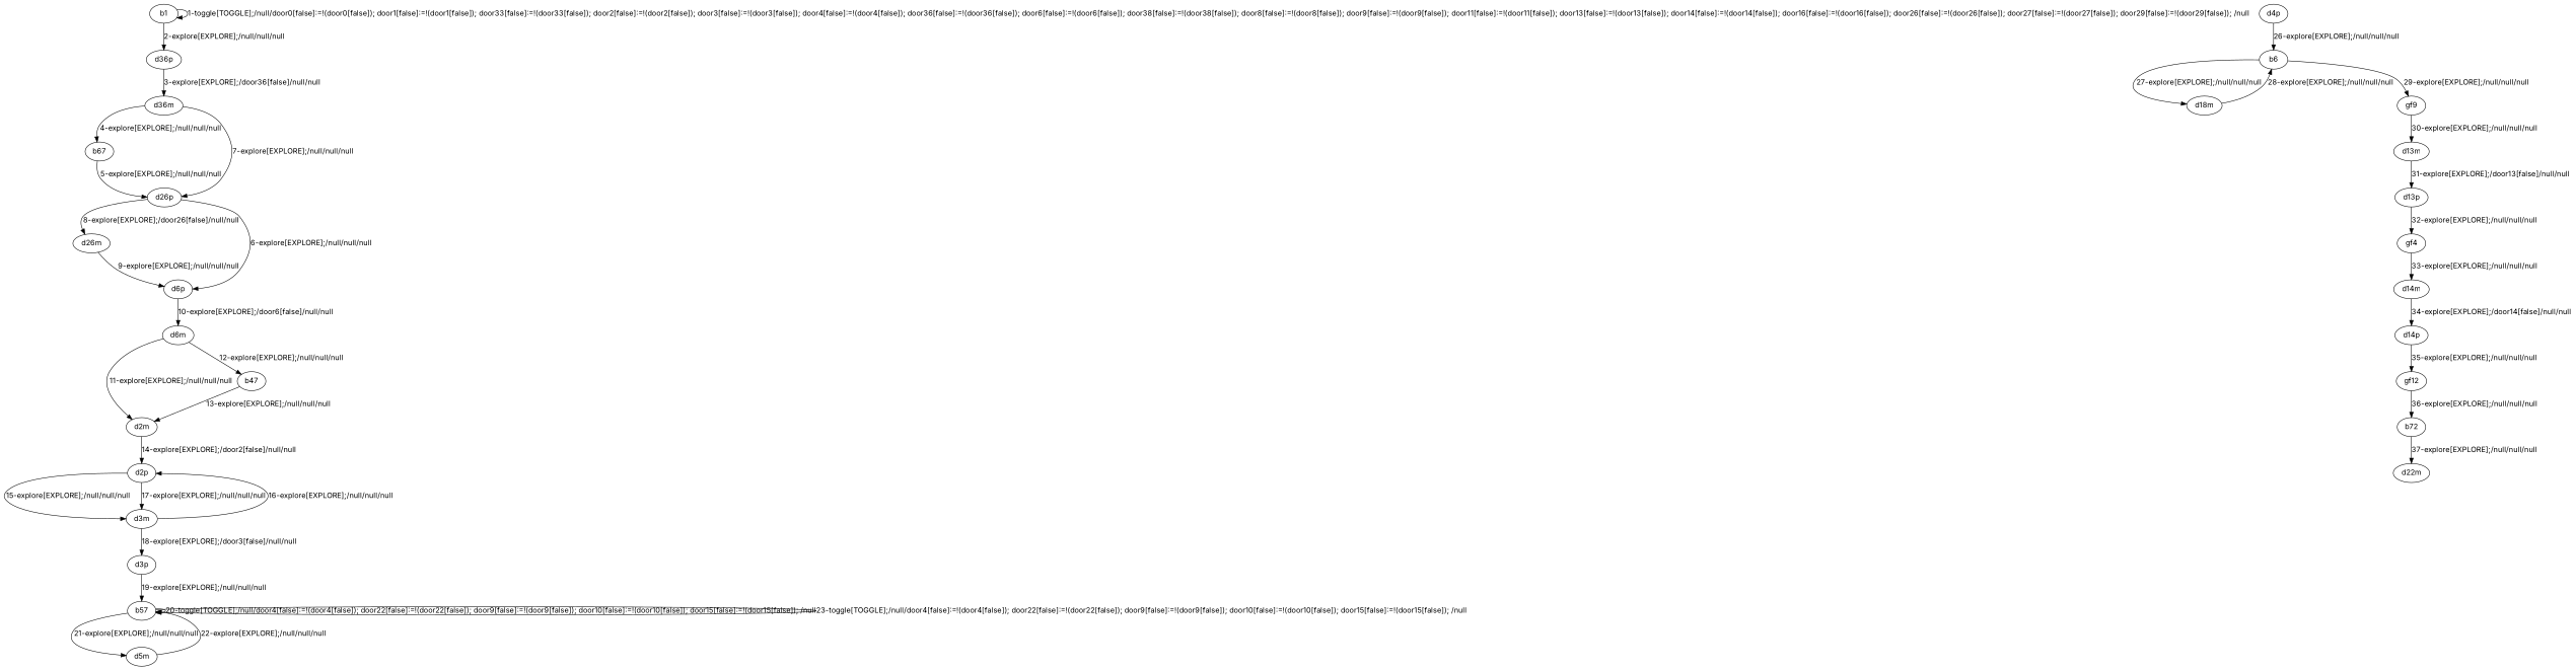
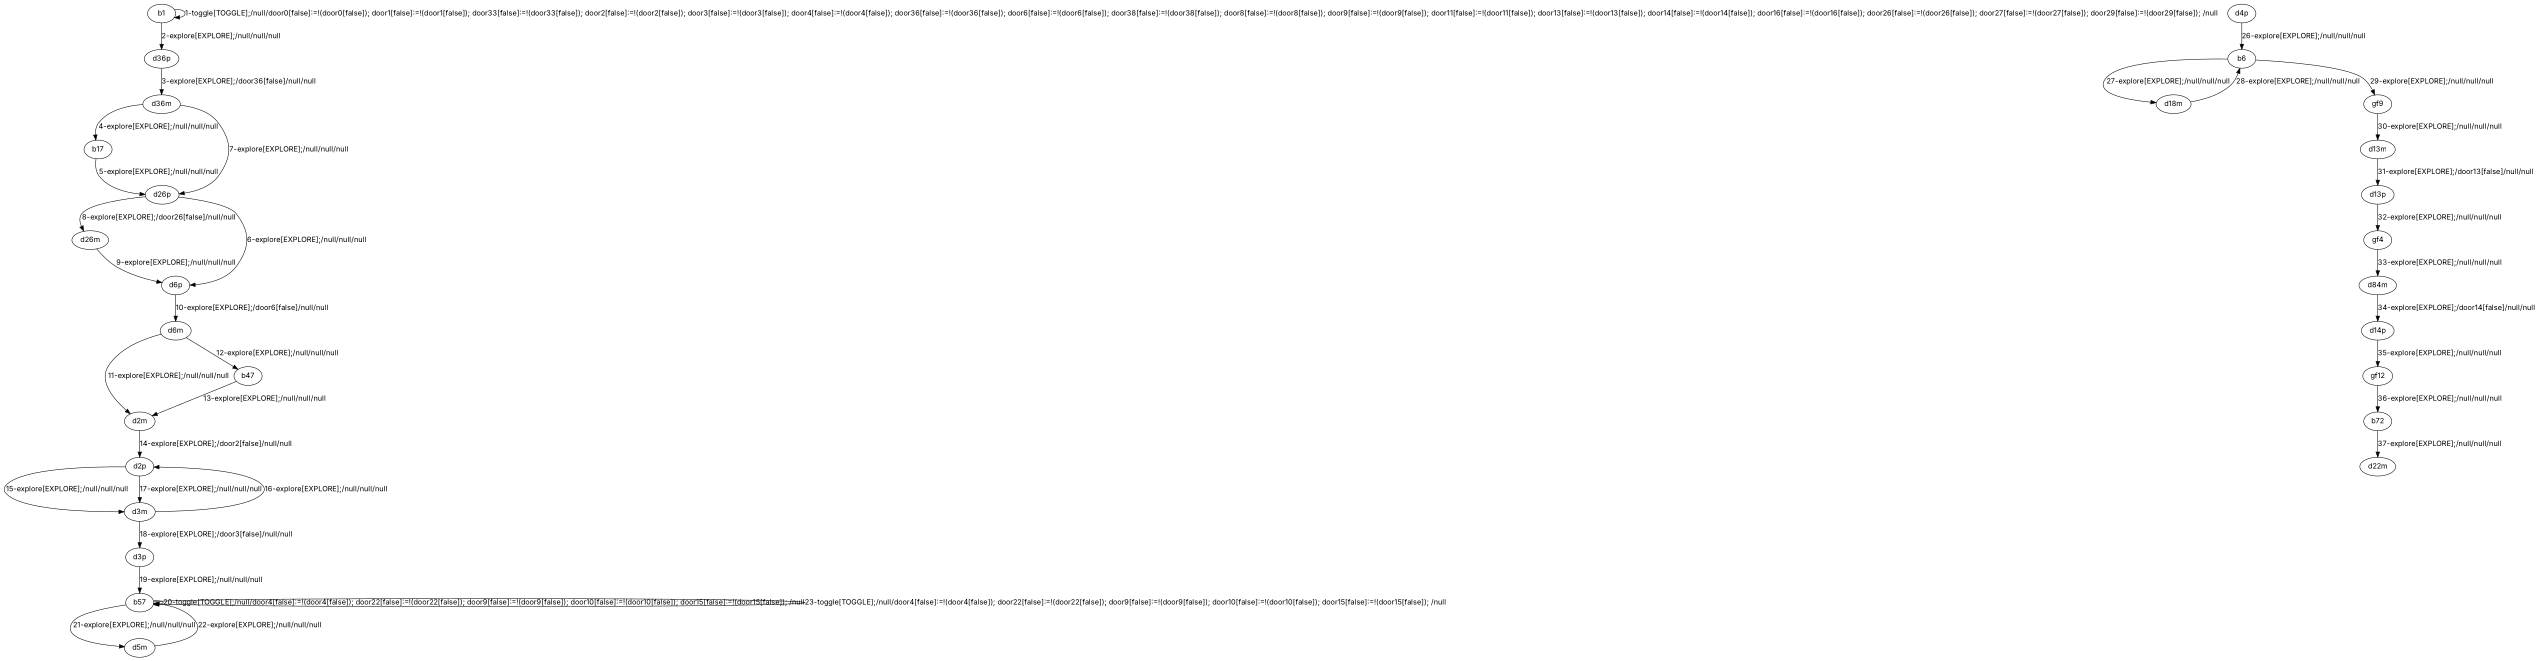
  digraph {
    fontname=Inter
    node [fontname=Inter]
    edge [fontname=Inter]
    b1
    d36p
    d36m
-   b17 [label=b67]
+   b17
    d26p
    d26m
    d6p
    d6m
    d2m
    b47
    d2p
    d3m
    d3p
    b57
    d5m
    d4p
    b6
    n18 [label=d18m]
    gf9
    d13m
    d13p
    gf4
-   d14m
+   d14m [label=d84m]
    d14p
    gf12
    b72
    d22m
    b1 -> b1 [label="1-toggle[TOGGLE];/null/door0[false]:=!(door0[false]); door1[false]:=!(door1[false]); door33[false]:=!(door33[false]); door2[false]:=!(door2[false]); door3[false]:=!(door3[false]); door4[false]:=!(door4[false]); door36[false]:=!(door36[false]); door6[false]:=!(door6[false]); door38[false]:=!(door38[false]); door8[false]:=!(door8[false]); door9[false]:=!(door9[false]); door11[false]:=!(door11[false]); door13[false]:=!(door13[false]); door14[false]:=!(door14[false]); door16[false]:=!(door16[false]); door26[false]:=!(door26[false]); door27[false]:=!(door27[false]); door29[false]:=!(door29[false]); /null"]
    b1 -> d36p [label="2-explore[EXPLORE];/null/null/null"]
    d36p -> d36m [label="3-explore[EXPLORE];/door36[false]/null/null"]
    d36m -> b17 [label="4-explore[EXPLORE];/null/null/null"]
    d36m -> d26p [label="7-explore[EXPLORE];/null/null/null"]
    b17 -> d26p [label="5-explore[EXPLORE];/null/null/null"]
    d26p -> d26m [label="8-explore[EXPLORE];/door26[false]/null/null"]
    d26p -> d6p [label="6-explore[EXPLORE];/null/null/null"]
    d26m -> d6p [label="9-explore[EXPLORE];/null/null/null"]
    d6p -> d6m [label="10-explore[EXPLORE];/door6[false]/null/null"]
    d6m -> d2m [label="11-explore[EXPLORE];/null/null/null"]
    d6m -> b47 [label="12-explore[EXPLORE];/null/null/null"]
    d2m -> d2p [label="14-explore[EXPLORE];/door2[false]/null/null"]
    b47 -> d2m [label="13-explore[EXPLORE];/null/null/null"]
    d2p -> d3m [label="15-explore[EXPLORE];/null/null/null"]
    d2p -> d3m [label="17-explore[EXPLORE];/null/null/null"]
    d3m -> d2p [label="16-explore[EXPLORE];/null/null/null"]
    d3m -> d3p [label="18-explore[EXPLORE];/door3[false]/null/null"]
    d3p -> b57 [label="19-explore[EXPLORE];/null/null/null"]
    b57 -> b57 [label="20-toggle[TOGGLE];/null/door4[false]:=!(door4[false]); door22[false]:=!(door22[false]); door9[false]:=!(door9[false]); door10[false]:=!(door10[false]); door15[false]:=!(door15[false]); /null"]
    b57 -> b57 [label="23-toggle[TOGGLE];/null/door4[false]:=!(door4[false]); door22[false]:=!(door22[false]); door9[false]:=!(door9[false]); door10[false]:=!(door10[false]); door15[false]:=!(door15[false]); /null"]
    b57 -> d5m [label="21-explore[EXPLORE];/null/null/null"]
    d5m -> b57 [label="22-explore[EXPLORE];/null/null/null"]
    d4p -> b6 [label="26-explore[EXPLORE];/null/null/null"]
    b6 -> n18 [label="27-explore[EXPLORE];/null/null/null"]
    b6 -> gf9 [label="29-explore[EXPLORE];/null/null/null"]
    n18 -> b6 [label="28-explore[EXPLORE];/null/null/null"]
    gf9 -> d13m [label="30-explore[EXPLORE];/null/null/null"]
    d13m -> d13p [label="31-explore[EXPLORE];/door13[false]/null/null"]
    d13p -> gf4 [label="32-explore[EXPLORE];/null/null/null"]
    gf4 -> d14m [label="33-explore[EXPLORE];/null/null/null"]
    d14m -> d14p [label="34-explore[EXPLORE];/door14[false]/null/null"]
    d14p -> gf12 [label="35-explore[EXPLORE];/null/null/null"]
    gf12 -> b72 [label="36-explore[EXPLORE];/null/null/null"]
    b72 -> d22m [label="37-explore[EXPLORE];/null/null/null"]
  }
